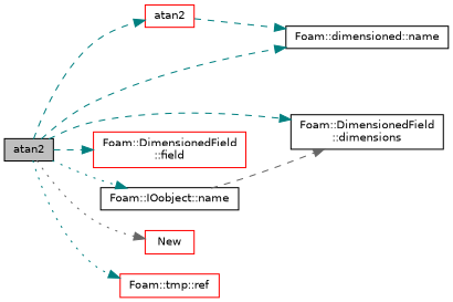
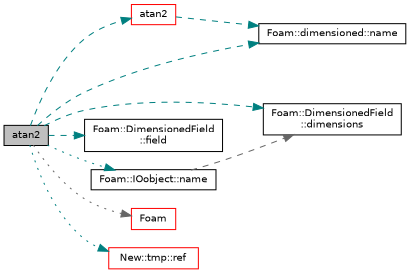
  digraph {
    rankdir=LR
    node [color=black fontname=Helvetica fontsize=10 shape=record]
    edge [color=teal fontname=Helvetica fontsize=10 labelfontname=Helvetica labelfontsize=10 style=dashed]
    n1 [fillcolor=grey75 fontcolor=black height=0.2 label=atan2 style=filled width=0.4]
    n2 [color=red height=0.2 label=atan2 width=0.4]
    n3 [height=0.2 label="Foam::dimensioned::name" width=0.4]
    n4 [height=0.2 label="Foam::DimensionedField\l::dimensions" width=0.4]
-   n5 [color=red height=0.2 label="Foam::DimensionedField\l::field" width=0.4]
+   n5 [height=0.2 label="Foam::DimensionedField\l::field" width=0.4]
    n6 [height=0.2 label="Foam::IOobject::name" width=0.4]
-   n7 [color=red height=0.2 label=New width=0.4]
-   n8 [color=red height=0.2 label="Foam::tmp::ref" width=0.4]
+   n7 [color=red height=0.2 label=Foam width=0.4]
+   n8 [color=red height=0.2 label="New::tmp::ref" width=0.4]
    n1 -> n2
    n1 -> n3
    n1 -> n4
    n1 -> n5
    n1 -> n6 [style=dotted]
    n1 -> n7 [color=gray40 style=dotted]
    n1 -> n8 [style=dotted]
    n2 -> n3
    n6 -> n4 [color=gray40]
  }
